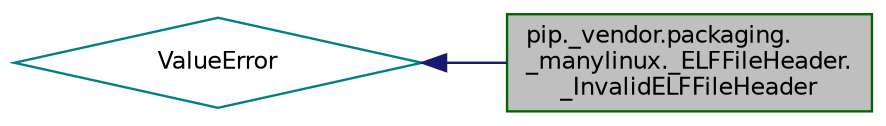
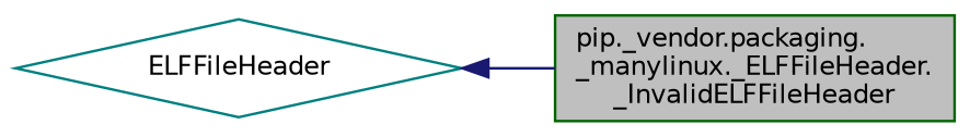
  digraph {
    rankdir=LR
    node [fontname=Helvetica fontsize=10 style=filled]
    n1 [color=darkgreen fillcolor=grey75 fontcolor=black height=0.2 label="pip._vendor.packaging.\l_manylinux._ELFFileHeader.\l_InvalidELFFileHeader" shape=box width=0.4]
-   n2 [color=teal fillcolor=white height=0.2 label=ValueError shape=diamond width=0.4]
+   n2 [color=teal fillcolor=white height=0.2 label=ELFFileHeader shape=diamond width=0.4]
    n2 -> n1 [color=midnightblue dir=back fontname=Helvetica fontsize=10 labelfontname=Helvetica labelfontsize=10 style=solid]
  }
